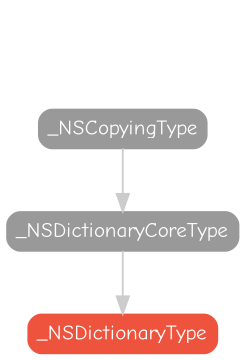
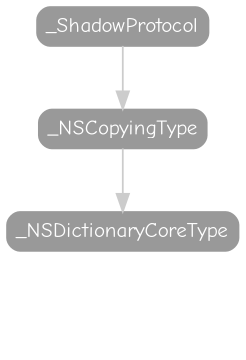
  strict digraph {
    fontname="Comic Neue"
    node [color="#999999" fillcolor="#999999" fontcolor=white fontname="Comic Neue" fontsize=12 margin="0.07,0.05" shape=box style="filled,rounded"]
    edge [color="#cccccc" fontname="Comic Neue"]
    _NSCopyingType [height=0.3]
    _NSDictionaryCoreType [height=0.3]
-   _NSDictionaryType [color="#ee543d" fillcolor="#ee543d" height=0.3]
+   _ShadowProtocol [height=0.3]
    subgraph sub_1 {
      rank=max
    }
    _NSCopyingType -> _NSDictionaryCoreType
-   _NSDictionaryCoreType -> _NSDictionaryType
+   _ShadowProtocol -> _NSCopyingType
  }
